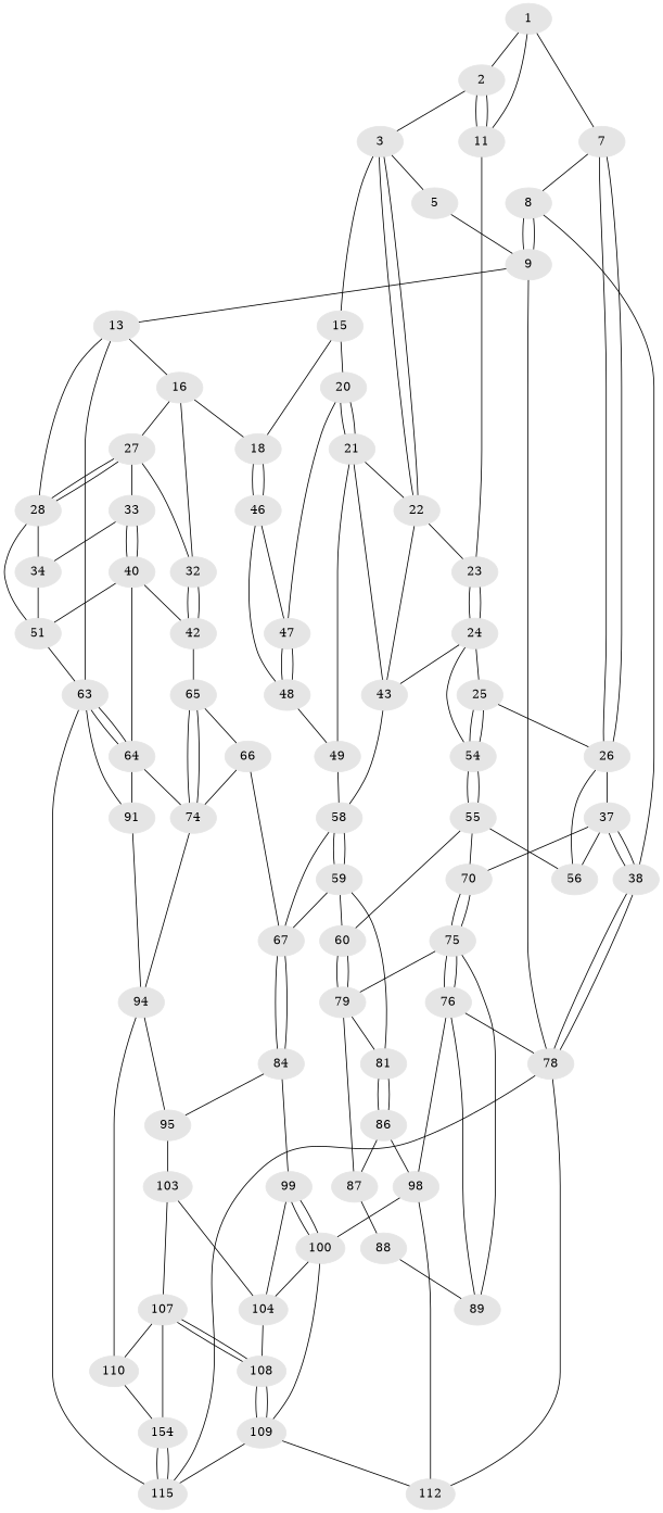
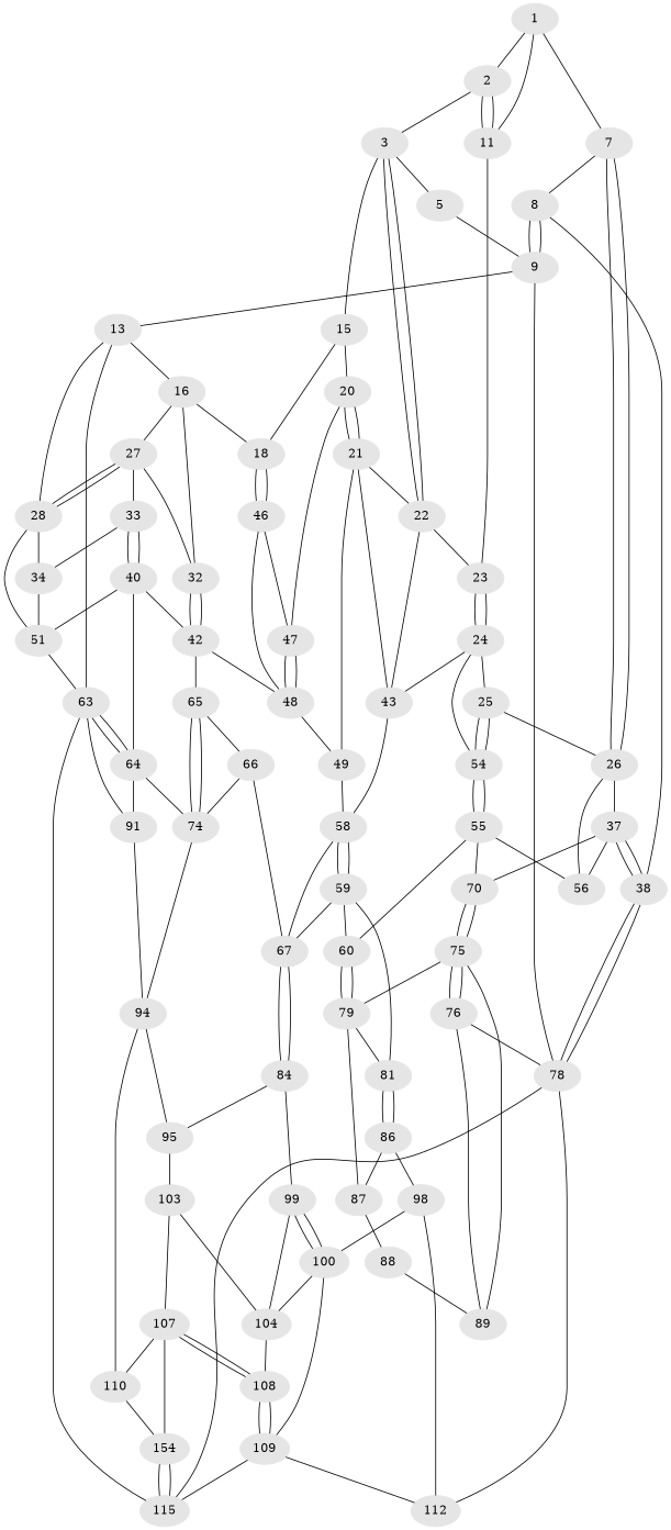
  graph {
    node [color=gray90 style=filled]
    1 [super="+6"]
    2
    7
    11 [super="+12"]
    3 [super="+4"]
    8 [super="+39"]
    26 [super="+36"]
    23 [super="+30"]
    5
    15 [super="+19"]
    22 [super="+29"]
    9 [super="+10"]
    18
    20
    43 [super="+44"]
    13 [super="+14"]
    78 [super="+83"]
    38
    37 [super="+69"]
    56
    16 [super="+17"]
    28 [super="+35"]
    63 [super="+72"]
    115 [super="+116"]
    112
    24 [super="+45"]
    27 [super="+31"]
    32
    34
    51 [super="+57"]
    64 [super="+73"]
    91
    46
    21 [super="+50"]
    47
    33
    42 [super="+52"]
    48 [super="+53"]
    49
    58 [super="+62"]
    25
    54
    55 [super="+61"]
    70
    40 [super="+41"]
    65
    75 [super="+80"]
    74 [super="+92"]
    66
    59 [super="+71"]
    67 [super="+68"]
    60
    79 [super="+82"]
    81
    84 [super="+85"]
    86 [super="+93"]
    87
    94 [super="+97"]
    95 [super="+96"]
    99
    76 [super="+77"]
    89 [super="+90"]
    110
    98 [super="+102"]
    100 [super="+101"]
    88
    103 [super="+106"]
    104 [super="+105"]
    n69 [label=154 super="+117"]
    107 [super="+111"]
    109 [super="+113"]
    108
    1 -- 2
    1 -- 7
    1 -- 11
    2 -- 11
    2 -- 11
    2 -- 3
    7 -- 8
    7 -- 26
    7 -- 26
    11 -- 23 [weight=2]
    3 -- 5
    3 -- 15
    3 -- 22
    3 -- 22
    8 -- 9 [weight=2]
    8 -- 9
    8 -- 38
    26 -- 37
    26 -- 56
    23 -- 24
    23 -- 24
    5 -- 9
    15 -- 18
    15 -- 20
    22 -- 23
    22 -- 43
    9 -- 13
    9 -- 78
    18 -- 46
    18 -- 46
    20 -- 21
    20 -- 21
    20 -- 47
    43 -- 58
    13 -- 16
    13 -- 28
    13 -- 63
    78 -- 115
    78 -- 112
    38 -- 78
    38 -- 78
    37 -- 38
    37 -- 38
    37 -- 56
    37 -- 70
    16 -- 18
    16 -- 27
    16 -- 32
    28 -- 34
    28 -- 51
    63 -- 115
    63 -- 64
    63 -- 64
    63 -- 91
    24 -- 43
    24 -- 25
    24 -- 54
    27 -- 28
    27 -- 28
    27 -- 32
    27 -- 33
    32 -- 42
    32 -- 42
    34 -- 51
    51 -- 63
    64 -- 91
    64 -- 74
    91 -- 94
    46 -- 47
    46 -- 48
    21 -- 22
    21 -- 43
    21 -- 49
    47 -- 48
    47 -- 48
    33 -- 34
    33 -- 40
    33 -- 40
+   42 -- 48
    42 -- 65
    48 -- 49
    49 -- 58
    58 -- 59
    58 -- 59
    58 -- 67
    25 -- 26
    25 -- 54
    25 -- 54
    54 -- 55
    54 -- 55
    55 -- 56
    55 -- 70
    55 -- 60
    70 -- 75
    70 -- 75
    40 -- 51
    40 -- 64
    40 -- 42
    65 -- 74
    65 -- 74
    65 -- 66
    75 -- 79
    75 -- 76
    75 -- 76
    75 -- 89
    74 -- 94
    66 -- 74
    66 -- 67
    59 -- 67
    59 -- 60
    59 -- 81
    67 -- 84
    67 -- 84
    60 -- 79
    60 -- 79
    79 -- 81
    79 -- 87
    81 -- 86
    81 -- 86
    84 -- 95
    84 -- 99
    86 -- 87
    86 -- 98
    87 -- 88
    94 -- 95
    94 -- 110
    95 -- 103 [weight=2]
    99 -- 100
    99 -- 100
    99 -- 104
    76 -- 78
    76 -- 89
-   76 -- 98
    110 -- n69
    98 -- 112
    98 -- 100
    100 -- 104
    100 -- 109
    88 -- 89 [weight=2]
    103 -- 104
    103 -- 107
    104 -- 108
    n69 -- 115 [weight=2]
    n69 -- 115
    107 -- 110
    107 -- n69
    107 -- 108
    107 -- 108
    109 -- 115
    109 -- 112
    108 -- 109
    108 -- 109
  }
